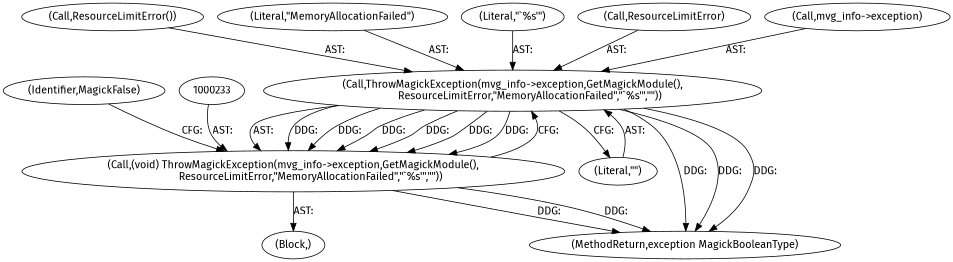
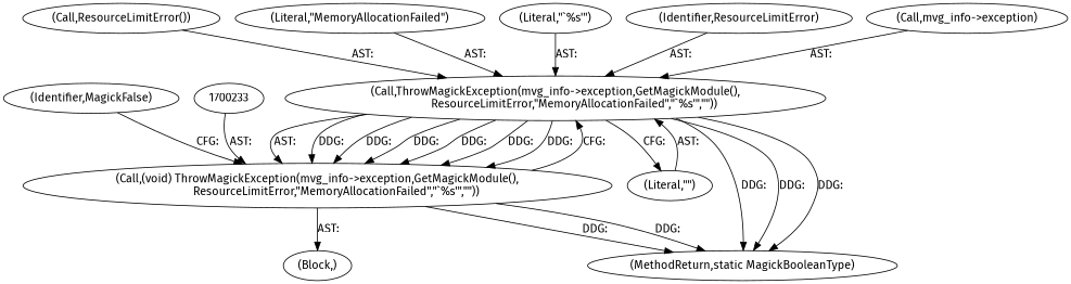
  digraph {
    fontname="Fira Sans"
    node [fontname="Fira Sans"]
    edge [fontname="Fira Sans"]
    n1 [label="(Call,ThrowMagickException(mvg_info->exception,GetMagickModule(),\n            ResourceLimitError,\"MemoryAllocationFailed\",\"`%s'\",\"\"))"]
    n2 [label="(Call,(void) ThrowMagickException(mvg_info->exception,GetMagickModule(),\n            ResourceLimitError,\"MemoryAllocationFailed\",\"`%s'\",\"\"))"]
    n3 [label="(Literal,\"\")"]
-   n4 [label="(MethodReturn,exception MagickBooleanType)"]
+   n4 [label="(MethodReturn,static MagickBooleanType)"]
    n5 [label="(Block,)"]
    n6 [label="(Call,ResourceLimitError())"]
    n7 [label="(Literal,\"MemoryAllocationFailed\")"]
    n8 [label="(Literal,\"`%s'\")"]
    n9 [label="(Identifier,MagickFalse)"]
-   n10 [label="(Call,ResourceLimitError)"]
+   n10 [label="(Identifier,ResourceLimitError)"]
    n11 [label="(Call,mvg_info->exception)"]
-   1000233
+   1000233 [label=1700233]
    n1 -> n2 [label="AST: "]
    n1 -> n2 [label="DDG: "]
    n1 -> n2 [label="DDG: "]
    n1 -> n2 [label="DDG: "]
    n1 -> n2 [label="DDG: "]
    n1 -> n2 [label="DDG: "]
    n1 -> n2 [label="DDG: "]
    n1 -> n3 [label="CFG: "]
    n1 -> n4 [label="DDG: "]
    n1 -> n4 [label="DDG: "]
    n1 -> n4 [label="DDG: "]
    n2 -> n1 [label="CFG: "]
    n2 -> n4 [label="DDG: "]
    n2 -> n4 [label="DDG: "]
    n2 -> n5 [label="AST: "]
    n3 -> n1 [label="AST: "]
    n6 -> n1 [label="AST: "]
    n7 -> n1 [label="AST: "]
    n8 -> n1 [label="AST: "]
    n9 -> n2 [label="CFG: "]
    n10 -> n1 [label="AST: "]
    n11 -> n1 [label="AST: "]
    1000233 -> n2 [label="AST: "]
  }
